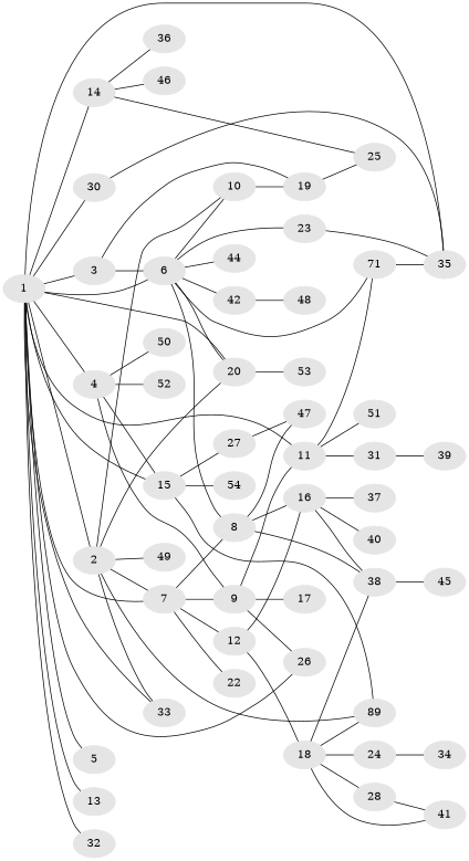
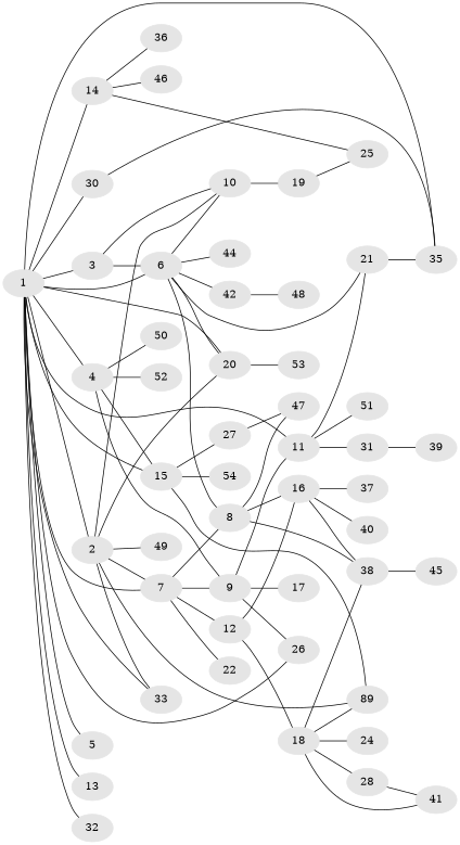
  graph {
    rankdir=LR
    node [color=gray90 style=filled]
    edge [weight=1.0]
    1
    2
    3
    4
    5
    6
    7
    11
    13
    14
    15
    20
    26
    30
    32
    33
    35
    10
    n19 [label=89]
    49
    9
    50
    52
    8
-   21 [label=71]
-   23
+   21
    42
    44
    12
    22
    31
    51
    25
    36
    46
    27
    54
    53
    19
    17
    16
    38
    47
    48
    18
    37
    40
    45
    39
    24
    28
    41
-   34
    1 -- 2
    1 -- 3 [weight=9.0]
    1 -- 4
    1 -- 5
    1 -- 6
    1 -- 7
    1 -- 11
    1 -- 13
    1 -- 14
    1 -- 15
    1 -- 20
    1 -- 26
    1 -- 30
    1 -- 32
    1 -- 33
    1 -- 35
    2 -- 7
    2 -- 20
    2 -- 33
    2 -- 10
    2 -- n19 [weight=2.0]
    2 -- 49
    3 -- 6
-   3 -- 19
+   3 -- 10
    4 -- 15
    4 -- 9
    4 -- 50
    4 -- 52
    6 -- 20
    6 -- 10
    6 -- 8
    6 -- 21
-   6 -- 23
    6 -- 42
    6 -- 44 [weight=2.0]
    7 -- 9
    7 -- 8
    7 -- 12
    7 -- 22
    11 -- 21
    11 -- 31
    11 -- 51
    14 -- 25
    14 -- 36
    14 -- 46
    15 -- n19
    15 -- 27
    15 -- 54
    20 -- 53
    30 -- 35
    10 -- 19 [weight=4.0]
    9 -- 11
    9 -- 26
    9 -- 17 [weight=2.0]
    8 -- 16
    8 -- 38
    8 -- 47 [weight=2.0]
    21 -- 35 [weight=4.0]
-   23 -- 35
    42 -- 48
    12 -- 16
    12 -- 18
    31 -- 39
    27 -- 47
    19 -- 25
    16 -- 38
    16 -- 37
    16 -- 40
    38 -- 45
    18 -- n19
    18 -- 38
    18 -- 24
    18 -- 28
    18 -- 41
-   24 -- 34
    28 -- 41
  }
